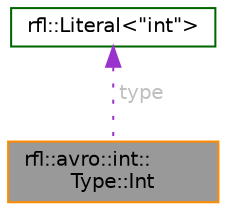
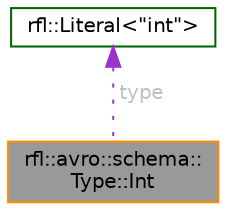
  digraph {
    node [fontname=Helvetica fontsize=10 shape=box style=filled]
-   n1 [color=darkorange fillcolor=grey60 fontcolor=black height=0.2 label="rfl::avro::int::\lType::Int" width=0.4]
+   n1 [color=darkorange fillcolor=grey60 fontcolor=black height=0.2 label="rfl::avro::schema::\lType::Int" width=0.4]
    n2 [color=darkgreen fillcolor=white height=0.2 label="rfl::Literal\<\"int\"\>" width=0.4]
    n2 -> n1 [color=darkorchid3 dir=back fontcolor=grey fontname=Helvetica fontsize=10 label=" type" labelfontname=Helvetica labelfontsize=10 style=dotted]
  }
